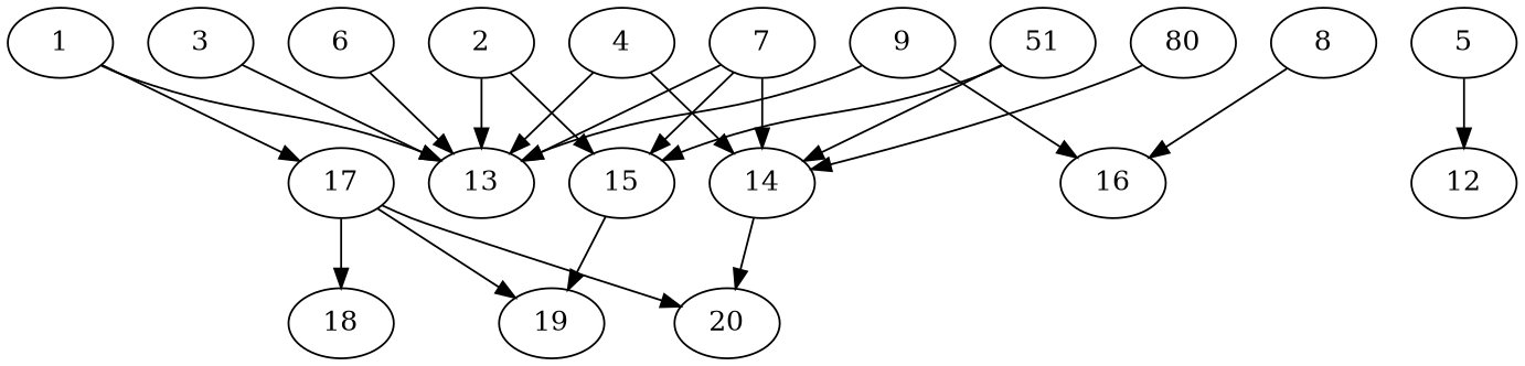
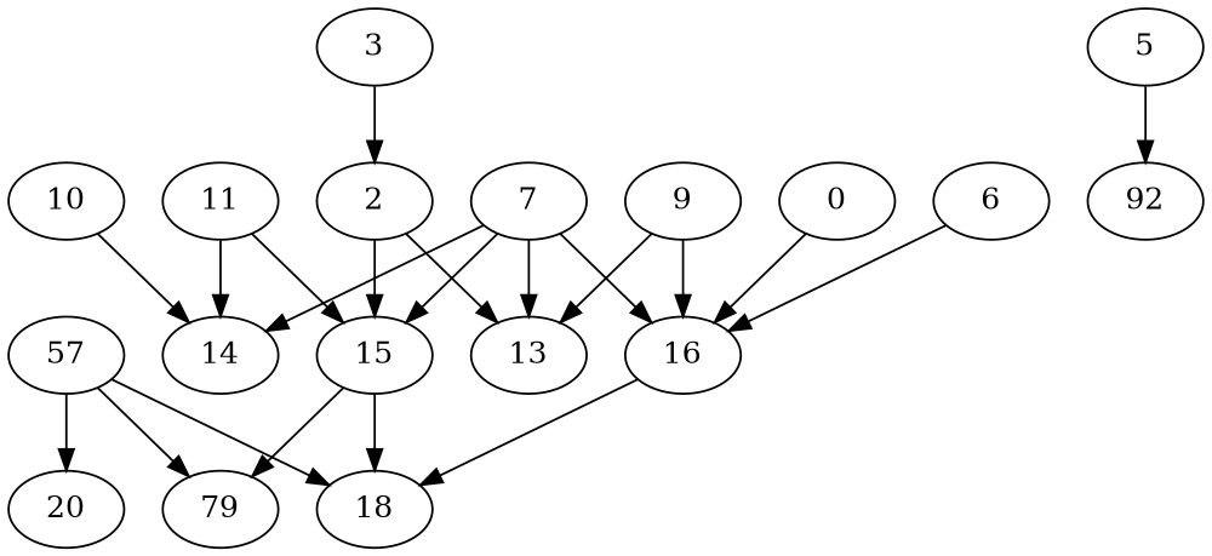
  digraph {
    node [alpha=0.09]
-   1 [alpha=0.12 expect_size=22388736]
    13 [alpha=0.02 expect_size=20147200]
-   17 [alpha=0.14 expect_size=33991680]
+   17 [alpha=0.14 expect_size=33991680 label=57]
    15 [alpha=0.02 expect_size=23180288]
-   19 [expect_size=34057216]
+   19 [expect_size=34057216 label=79]
    18 [alpha=0.10 expect_size=7398400]
    16 [expect_size=41222144]
    20 [alpha=0.08 expect_size=7327744]
    2 [alpha=0.05 expect_size=48240640]
    3 [alpha=0.19 expect_size=36547584]
-   4 [alpha=0.02 expect_size=27074560]
    14 [alpha=0.10 expect_size=18646016]
    5 [alpha=0.08 expect_size=25764864]
-   12 [alpha=0.13 expect_size=9275392]
+   12 [alpha=0.13 expect_size=9275392 label=92]
    6 [alpha=0.17 expect_size=16987136]
    7 [expect_size=52391936]
-   8 [alpha=0.11 expect_size=27078656]
+   8 [alpha=0.11 expect_size=27078656 label=0]
    9 [expect_size=43159552]
-   10 [alpha=0.16 expect_size=22351872 label=80]
-   11 [alpha=0.12 expect_size=29323264 label=51]
-   1 -> 13
-   1 -> 17
+   10 [alpha=0.16 expect_size=22351872]
+   11 [alpha=0.12 expect_size=29323264]
    17 -> 19
    17 -> 18
    17 -> 20
    15 -> 19
+   15 -> 18
+   16 -> 18
    2 -> 13
    2 -> 15
-   3 -> 13
-   4 -> 13
-   4 -> 14
-   14 -> 20
+   3 -> 2
    5 -> 12
-   6 -> 13
+   6 -> 16
    7 -> 13
    7 -> 15
+   7 -> 16
    7 -> 14
    8 -> 16
    9 -> 13
    9 -> 16
    10 -> 14
    11 -> 15
    11 -> 14
  }
